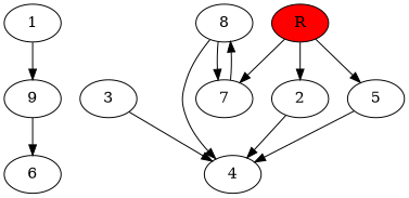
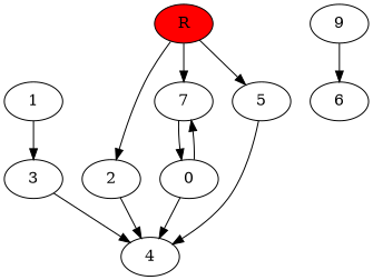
  digraph {
    1
    9
    6
    2
    4
    3
-   8
+   8 [label=0]
    7
    5
    R [fillcolor="#ff0000" style=filled]
-   1 -> 9
+   1 -> 3
    9 -> 6
    2 -> 4
    3 -> 4
    8 -> 4
    8 -> 7
    7 -> 8
    5 -> 4
    R -> 2
    R -> 7
    R -> 5
  }
